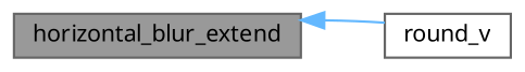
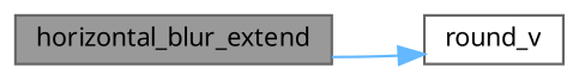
  digraph {
    rankdir=LR
    node [fontname=Verdana fontsize=10 shape=box style=filled]
    n1 [color=gray40 fillcolor=grey60 fontcolor=black height=0.2 label=horizontal_blur_extend width=0.4]
    n2 [color=grey40 fillcolor=white height=0.2 label=round_v width=0.4]
-   n2 -> n1 [color=steelblue1 fontname=Verdana fontsize=10 labelfontname=Verdana labelfontsize=10 style=solid]
+   n1 -> n2 [color=steelblue1 fontname=Verdana fontsize=10 labelfontname=Verdana labelfontsize=10 style=solid]
  }
